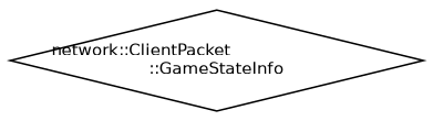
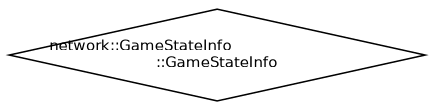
  digraph {
    rankdir=LR
-   n1 [color=black fillcolor=white fontname=Helvetica fontsize=10 height=0.2 label="network::ClientPacket\l::GameStateInfo" shape=diamond style=filled width=0.4]
+   n1 [color=black fillcolor=white fontname=Helvetica fontsize=10 height=0.2 label="network::GameStateInfo\l::GameStateInfo" shape=diamond style=filled width=0.4]
  }
